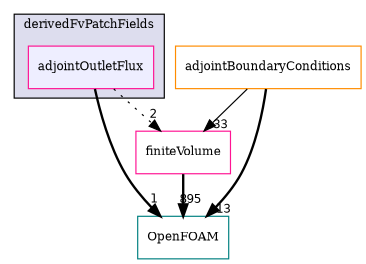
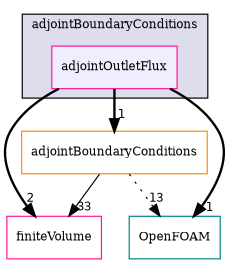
  digraph {
    compound=true
    fontname="DejaVu Serif"
    node [color=deeppink fontname="DejaVu Serif" fontsize=10 shape=box]
    edge [fontname="DejaVu Serif" headlabel=1 labeldistance=1.5 labelfontname=Helvetica labelfontsize=10 style=bold]
    n1 [fillcolor="#eeeeff" label=adjointOutletFlux pencolor=black style=filled]
    n2 [label=finiteVolume]
    n3 [color=darkorange label=adjointBoundaryConditions]
    n4 [color=teal label=OpenFOAM]
    subgraph cluster_1 {
      bgcolor="#ddddee"
      fontsize=10
-     label=derivedFvPatchFields
+     label=adjointBoundaryConditions
      pencolor=black
      n1
    }
-   n1 -> n2 [headlabel=2 style=dotted]
+   n1 -> n2 [headlabel=2]
+   n1 -> n3
    n1 -> n4
-   n2 -> n4 [headlabel=895]
    n3 -> n2 [headlabel=33 style=solid]
-   n3 -> n4 [headlabel=13]
+   n3 -> n4 [headlabel=13 style=dotted]
  }
